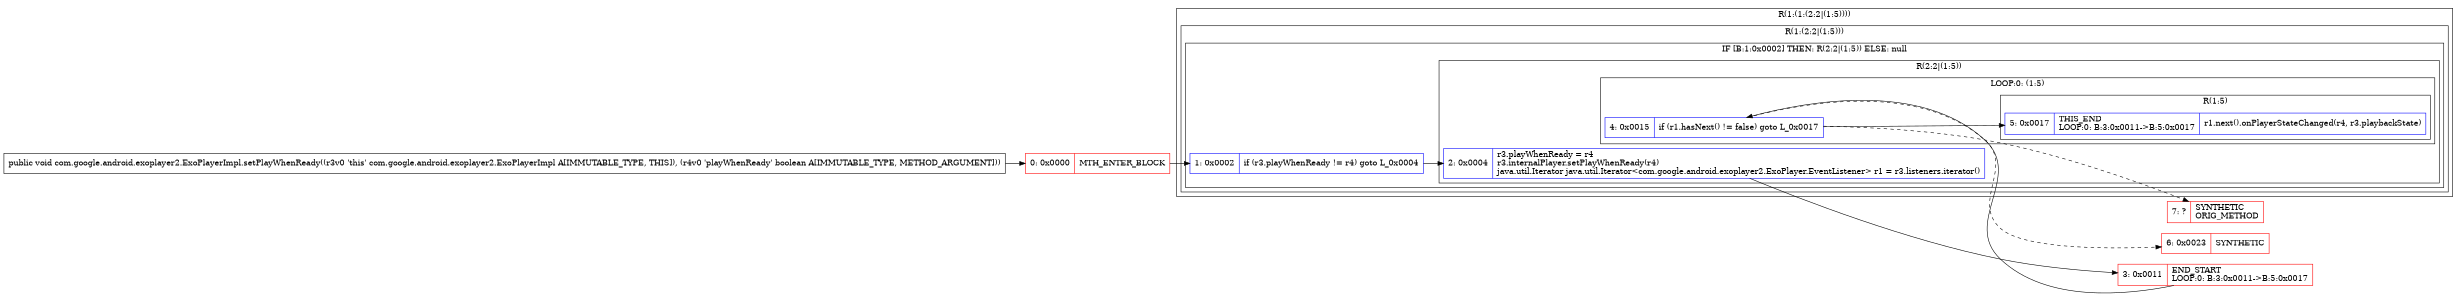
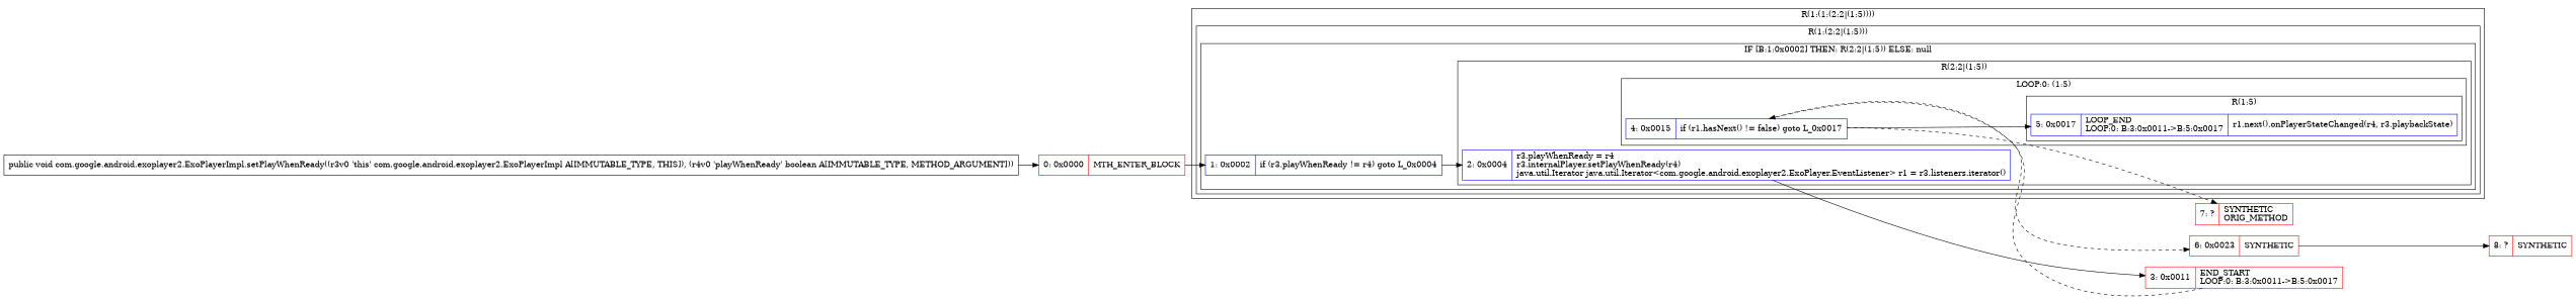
  digraph {
    rankdir=LR
    node [color=red shape=record]
-   n1 [color=blue label="{5\:\ 0x0017|THIS_END\lLOOP:0: B:3:0x0011\-\>B:5:0x0017\l|r1.next().onPlayerStateChanged(r4, r3.playbackState)\l}"]
+   n1 [color=blue label="{5\:\ 0x0017|LOOP_END\lLOOP:0: B:3:0x0011\-\>B:5:0x0017\l|r1.next().onPlayerStateChanged(r4, r3.playbackState)\l}"]
    n2 [color=blue label="{4\:\ 0x0015|if (r1.hasNext() != false) goto L_0x0017\l}"]
    n3 [color=blue label="{2\:\ 0x0004|r3.playWhenReady = r4\lr3.internalPlayer.setPlayWhenReady(r4)\ljava.util.Iterator java.util.Iterator\<com.google.android.exoplayer2.ExoPlayer.EventListener\> r1 = r3.listeners.iterator()\l}"]
    n4 [color=blue label="{1\:\ 0x0002|if (r3.playWhenReady != r4) goto L_0x0004\l}"]
    n5 [label="{7\:\ ?|SYNTHETIC\lORIG_METHOD\l}"]
    n6 [label="{6\:\ 0x0023|SYNTHETIC\l}"]
    n7 [label="{3\:\ 0x0011|END_START\lLOOP:0: B:3:0x0011\-\>B:5:0x0017\l}"]
+   n8 [label="{8\:\ ?|SYNTHETIC\l}"]
    n9 [label="{0\:\ 0x0000|MTH_ENTER_BLOCK\l}"]
    n10 [label="{public void com.google.android.exoplayer2.ExoPlayerImpl.setPlayWhenReady((r3v0 'this' com.google.android.exoplayer2.ExoPlayerImpl A[IMMUTABLE_TYPE, THIS]), (r4v0 'playWhenReady' boolean A[IMMUTABLE_TYPE, METHOD_ARGUMENT])) }" color=""]
    subgraph cluster_1 {
      label="R(1:(1:(2:2|(1:5))))"
      subgraph cluster_2 {
        label="R(1:(2:2|(1:5)))"
        subgraph cluster_3 {
          label="IF [B:1:0x0002] THEN: R(2:2|(1:5)) ELSE: null"
          n4
          subgraph cluster_4 {
            label="R(2:2|(1:5))"
            n3
            subgraph cluster_5 {
              label="LOOP:0: (1:5)"
              n2
              subgraph cluster_6 {
                label="R(1:5)"
                n1
              }
            }
          }
        }
      }
    }
    n2 -> n1
    n2 -> n5 [style=dashed]
    n2 -> n6 [style=dashed]
    n3 -> n7
    n4 -> n3
-   n7 -> n2
+   n6 -> n8
+   n7 -> n2 [style=dashed]
    n9 -> n4
    n10 -> n9
  }
